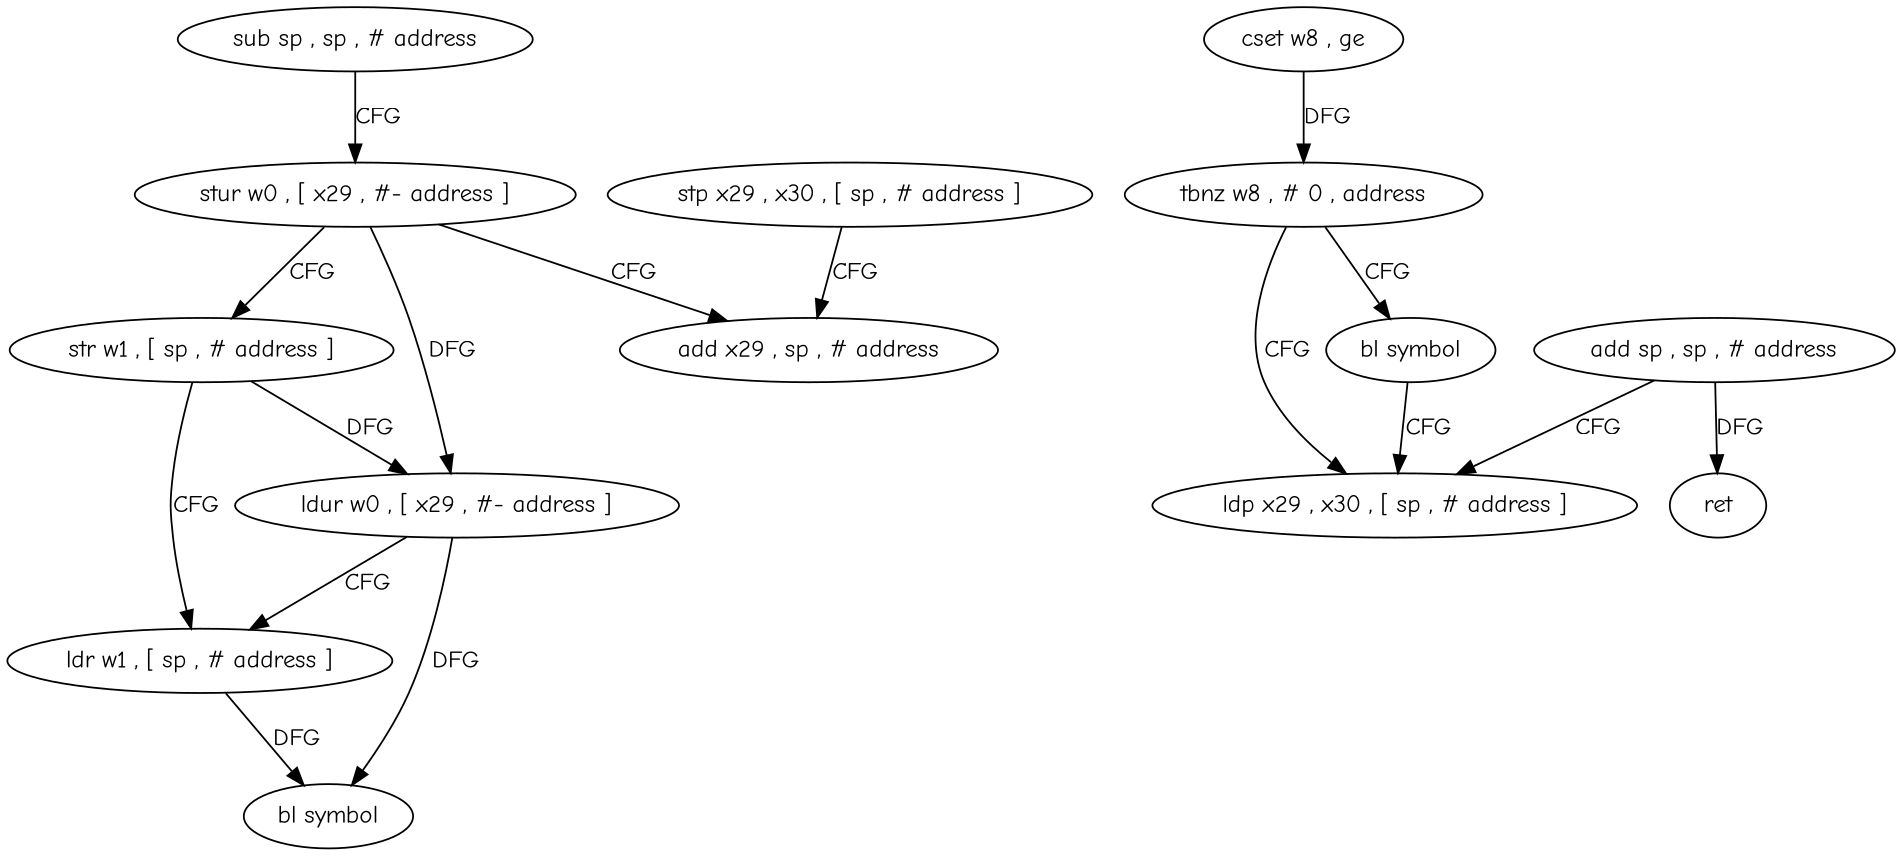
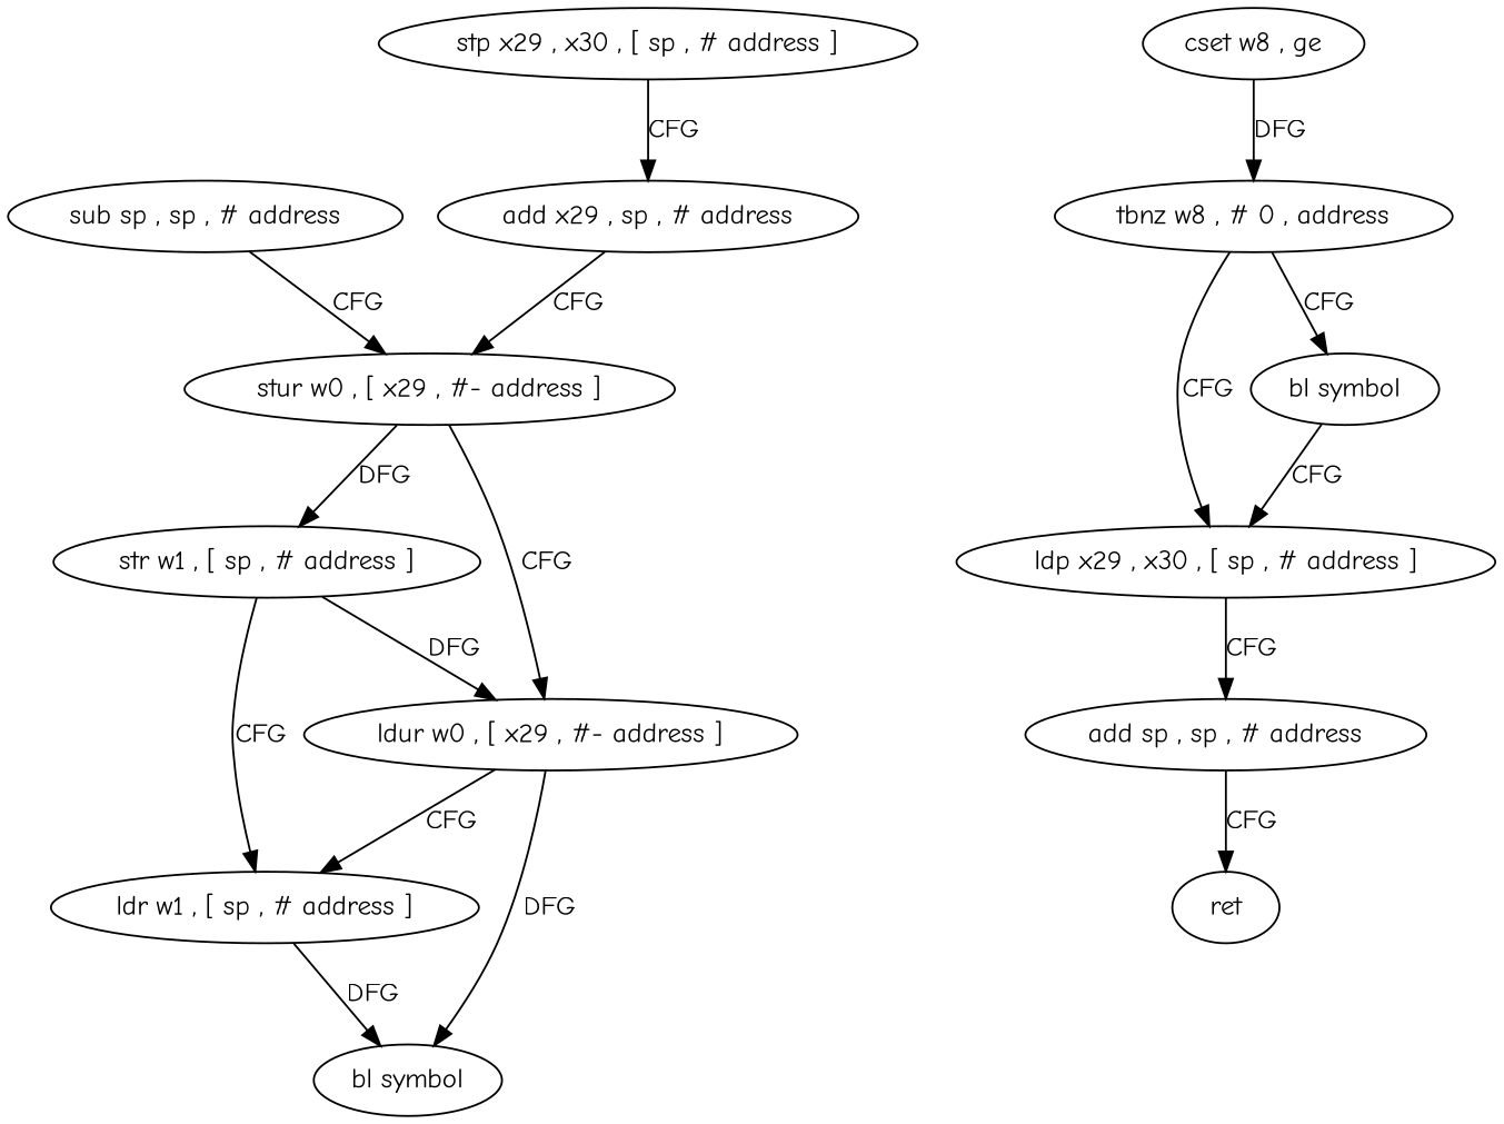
  digraph {
    fontname="Comic Neue"
    node [fontname="Comic Neue"]
    edge [fontname="Comic Neue"]
    n1 [label="sub sp , sp , # address"]
    n2 [label="stur w0 , [ x29 , #- address ]"]
    n3 [label="stp x29 , x30 , [ sp , # address ]"]
    n4 [label="add x29 , sp , # address"]
    n5 [label="str w1 , [ sp , # address ]"]
    n6 [label="ldur w0 , [ x29 , #- address ]"]
    n7 [label="ldr w1 , [ sp , # address ]"]
    n8 [label="bl symbol"]
    n9 [label="cset w8 , ge"]
    n10 [label="tbnz w8 , # 0 , address"]
    n11 [label="ldp x29 , x30 , [ sp , # address ]"]
    n12 [label="bl symbol"]
    n13 [label="add sp , sp , # address"]
    n14 [label=ret]
    n1 -> n2 [label=CFG]
-   n2 -> n5 [label=CFG]
-   n2 -> n6 [label=DFG]
+   n2 -> n5 [label=DFG]
+   n2 -> n6 [label=CFG]
    n3 -> n4 [label=CFG]
-   n2 -> n4 [label=CFG]
+   n4 -> n2 [label=CFG]
    n5 -> n6 [label=DFG]
    n5 -> n7 [label=CFG]
    n6 -> n7 [label=CFG]
    n6 -> n8 [label=DFG]
    n7 -> n8 [label=DFG]
    n9 -> n10 [label=DFG]
    n10 -> n11 [label=CFG]
    n10 -> n12 [label=CFG]
-   n13 -> n11 [label=CFG]
+   n11 -> n13 [label=CFG]
    n12 -> n11 [label=CFG]
-   n13 -> n14 [label=DFG]
+   n13 -> n14 [label=CFG]
  }
